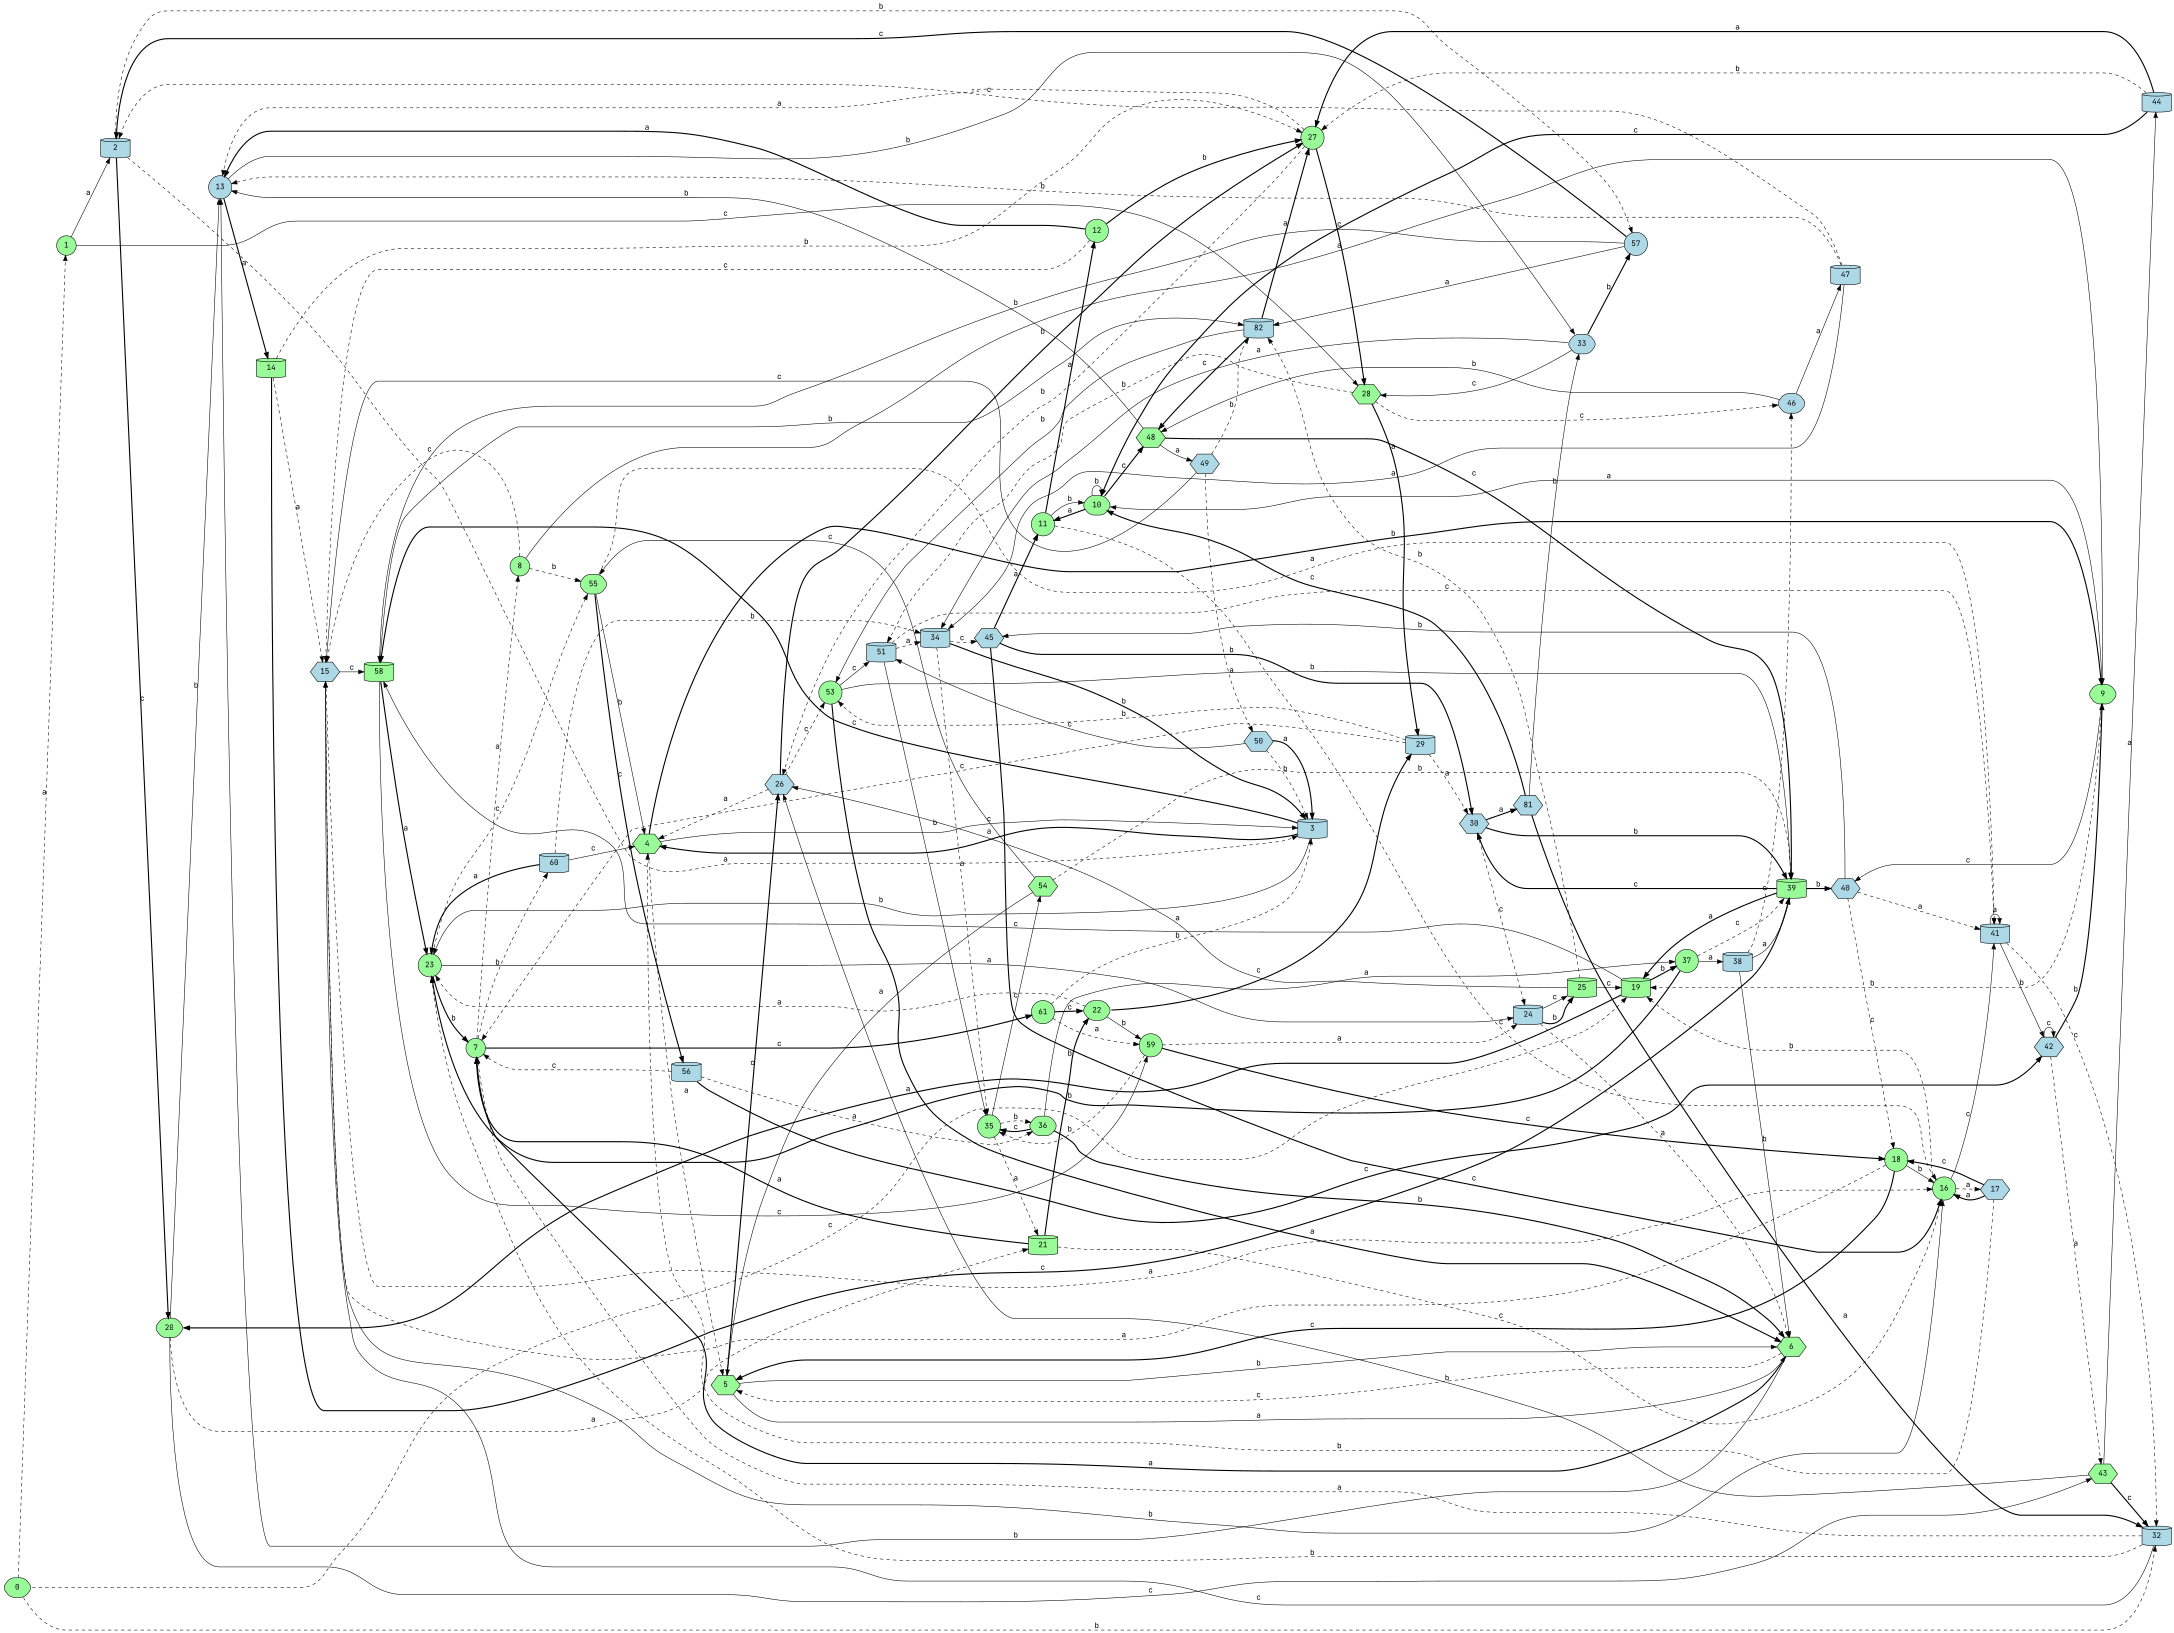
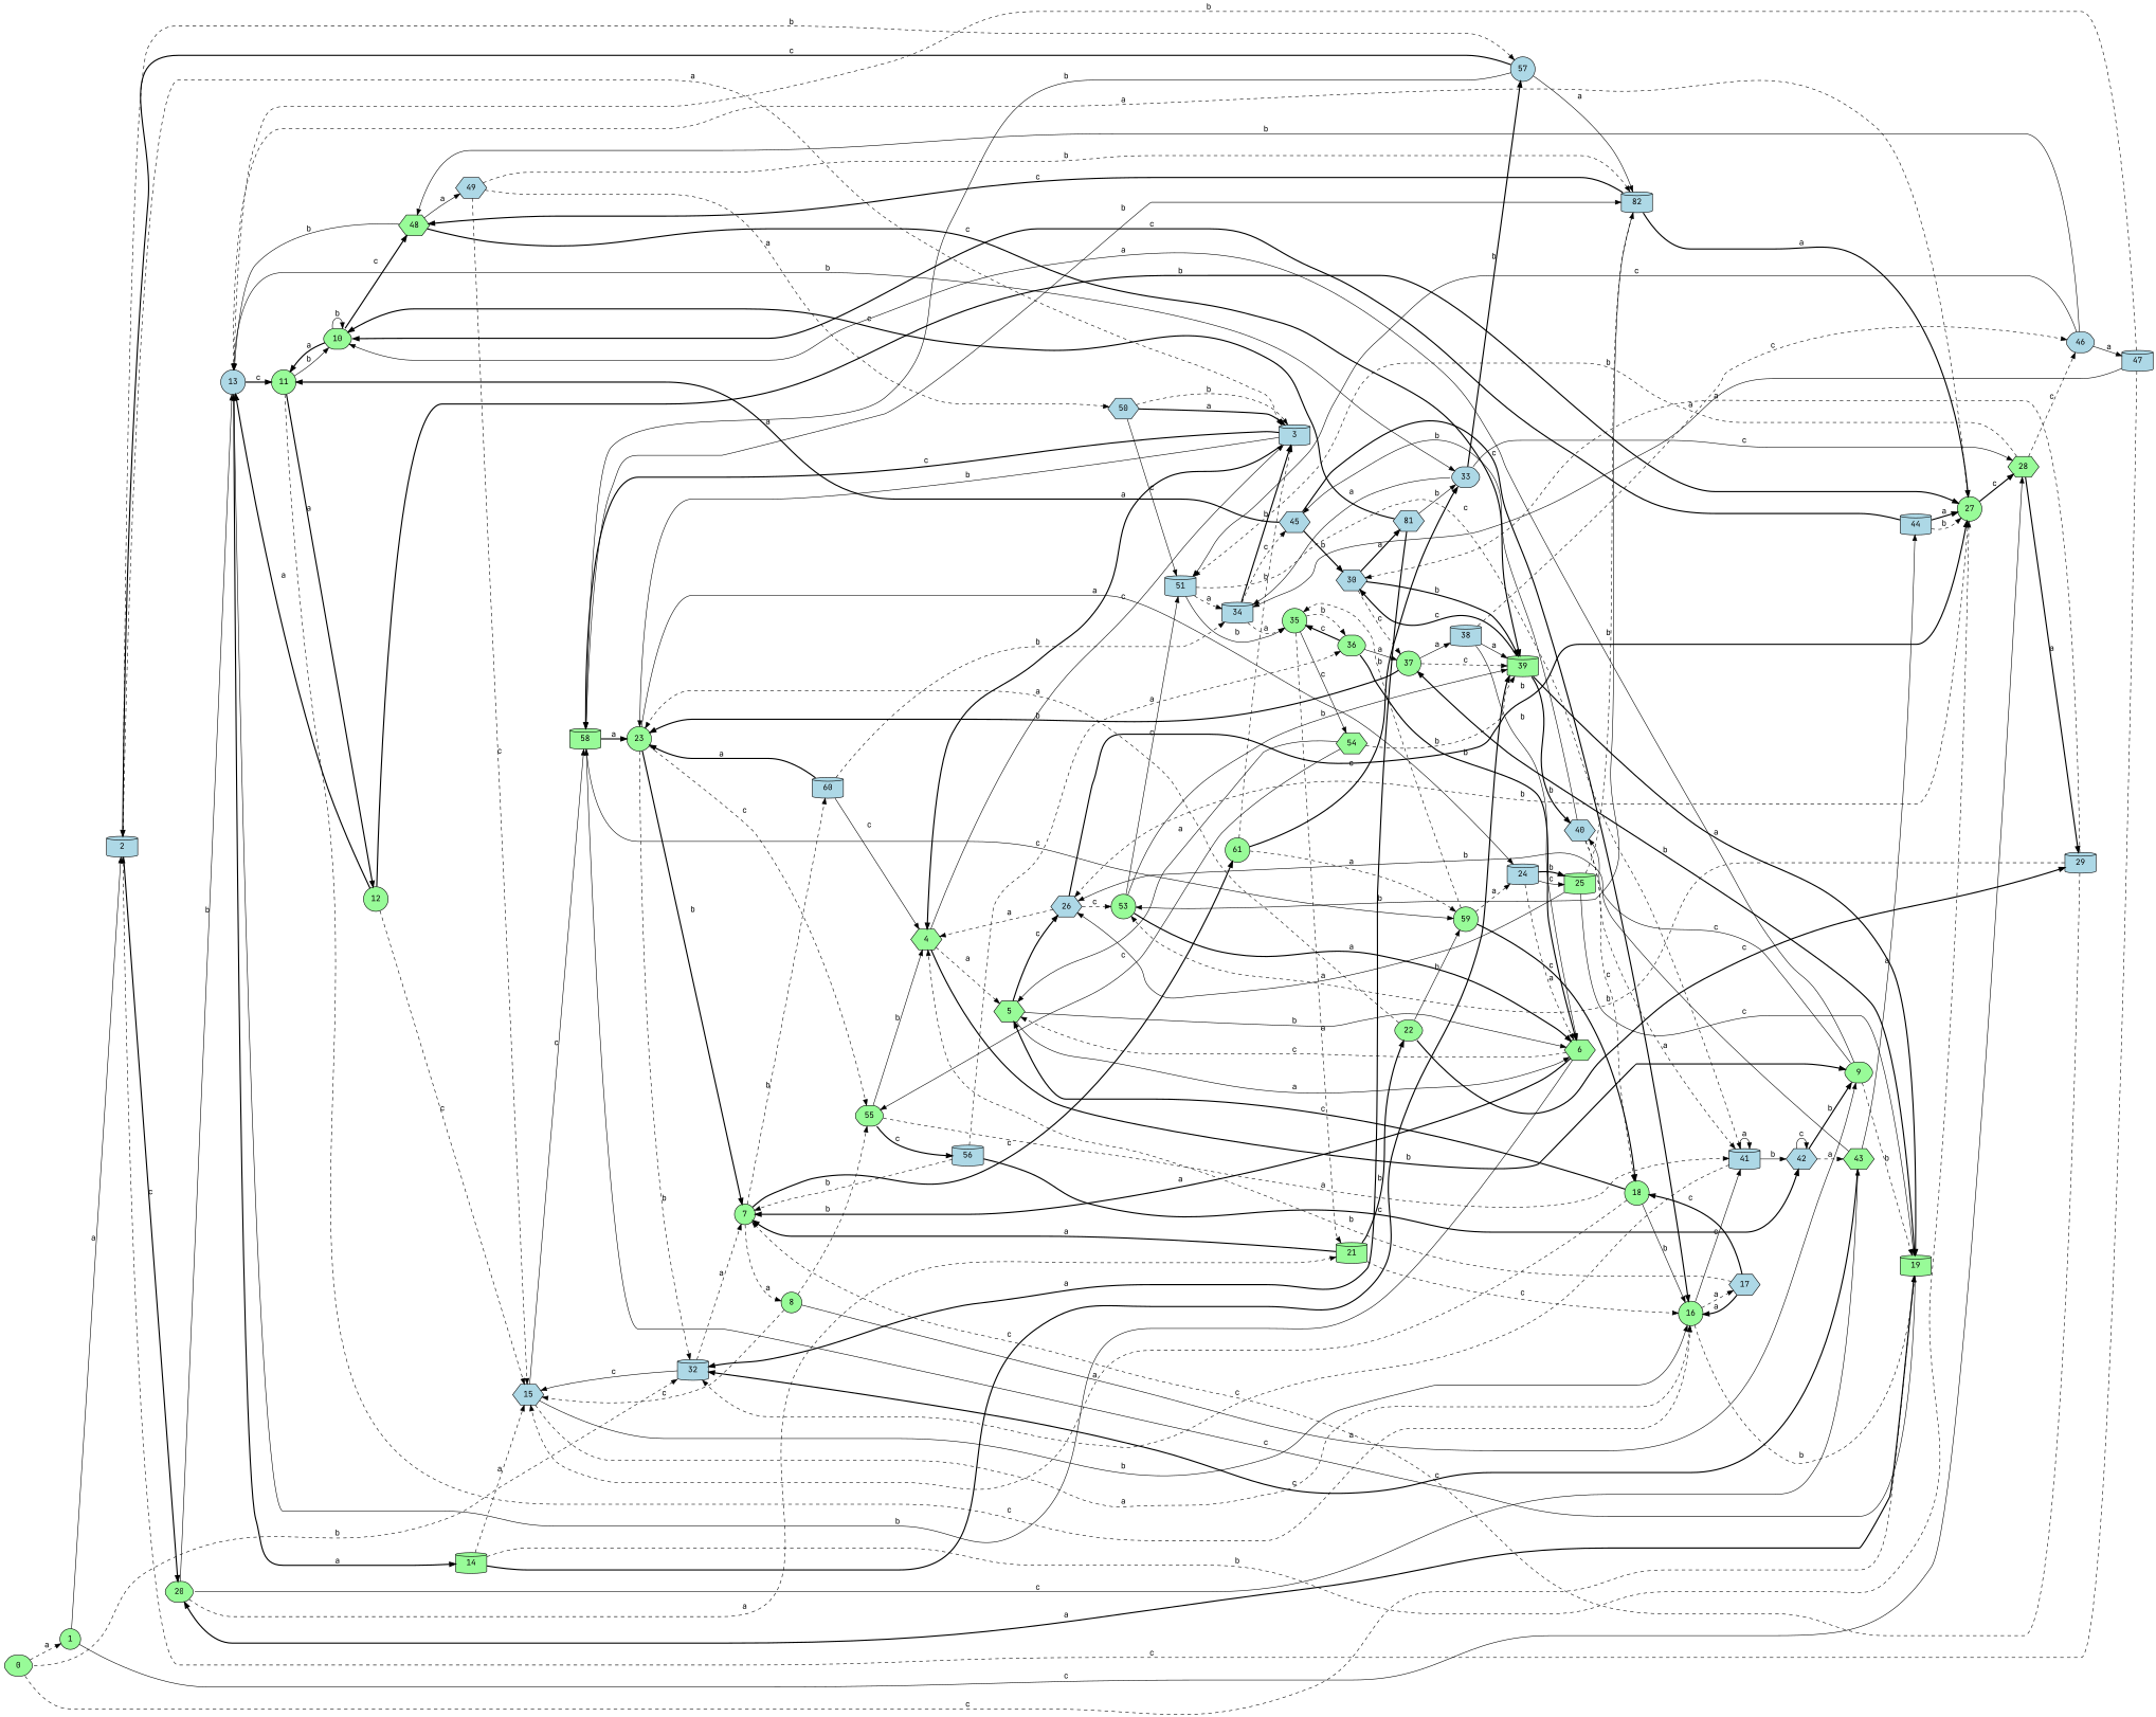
  digraph {
    fontname="JetBrains Mono"
    rankdir=LR
    node [color=black fillcolor=palegreen fontname="JetBrains Mono" shape=hexagon style=filled]
    edge [fontname="JetBrains Mono" style=dashed]
    n1 [label=0 style="rounded,filled"]
    n2 [label=1 shape=circle]
    n3 [label=19 shape=cylinder style="rounded,filled"]
    n4 [fillcolor=lightblue label=32 shape=cylinder]
    n5 [fillcolor=lightblue label=2 shape=cylinder style="rounded,filled"]
    n6 [label=28]
    n7 [label=58 shape=cylinder]
    n8 [label=20 style="rounded,filled"]
    n9 [label=37 shape=circle]
    n10 [label=23 shape=circle style="rounded,filled"]
    n11 [label=7 shape=circle]
    n12 [fillcolor=lightblue label=15]
    n13 [fillcolor=lightblue label=3 shape=cylinder style="rounded,filled"]
    n14 [fillcolor=lightblue label=57 shape=circle]
    n15 [fillcolor=lightblue label=29 shape=cylinder style="rounded,filled"]
    n16 [fillcolor=lightblue label=46 style="rounded,filled"]
    n17 [fillcolor=lightblue label=51 shape=cylinder]
    n18 [label=59 shape=circle]
    n19 [fillcolor=lightblue label=82 shape=cylinder style="rounded,filled"]
    n20 [label=4]
    n21 [fillcolor=lightblue label=13 shape=circle style="rounded,filled"]
    n22 [label=21 shape=cylinder]
    n23 [label=43]
    n24 [label=5]
    n25 [label=9 style="rounded,filled"]
    n26 [label=55 style="rounded,filled"]
    n27 [fillcolor=lightblue label=24 shape=cylinder]
    n28 [label=6]
    n29 [fillcolor=lightblue label=26]
    n30 [label=10 style="rounded,filled"]
    n31 [fillcolor=lightblue label=40]
    n32 [label=27 shape=circle style="rounded,filled"]
    n33 [label=53 shape=circle]
    n34 [label=8 shape=circle]
    n35 [fillcolor=lightblue label=60 shape=cylinder]
    n36 [label=61 shape=circle style="rounded,filled"]
    n37 [label=11 shape=circle style="rounded,filled"]
    n38 [label=14 shape=cylinder style="rounded,filled"]
    n39 [fillcolor=lightblue label=33 style="rounded,filled"]
    n40 [fillcolor=lightblue label=34 shape=cylinder style="rounded,filled"]
    n41 [label=22 style="rounded,filled"]
    n42 [label=16 shape=circle]
    n43 [fillcolor=lightblue label=41 shape=cylinder]
    n44 [fillcolor=lightblue label=56 shape=cylinder style="rounded,filled"]
    n45 [label=48]
    n46 [label=18 shape=circle]
    n47 [fillcolor=lightblue label=45]
    n48 [label=12 shape=circle style="rounded,filled"]
    n49 [label=39 shape=cylinder]
    n50 [fillcolor=lightblue label=49]
    n51 [fillcolor=lightblue label=17]
    n52 [fillcolor=lightblue label=30]
    n53 [fillcolor=lightblue label=42]
    n54 [fillcolor=lightblue label=38 shape=cylinder style="rounded,filled"]
    n55 [fillcolor=lightblue label=44 shape=cylinder]
    n56 [label=35 shape=circle style="rounded,filled"]
    n57 [label=25 shape=cylinder]
    n58 [fillcolor=lightblue label=47 shape=cylinder]
    n59 [fillcolor=lightblue label=81]
    n60 [label=36 style="rounded,filled"]
    n61 [label=54]
    n62 [fillcolor=lightblue label=50]
    n1 -> n2 [label=a]
    n1 -> n3 [label=c]
    n1 -> n4 [label=b]
    n2 -> n5 [label=a style=solid]
    n2 -> n6 [label=c style=solid]
    n3 -> n7 [label=c style=solid]
    n3 -> n8 [label=a style=bold]
    n3 -> n9 [label=b style=bold]
-   n4 -> n10 [label=b]
+   n10 -> n4 [label=b]
    n4 -> n11 [label=a]
    n4 -> n12 [label=c style=solid]
    n5 -> n8 [label=c style=bold]
    n5 -> n13 [label=a]
    n5 -> n14 [label=b]
    n6 -> n15 [label=a style=bold]
    n6 -> n16 [label=c]
    n6 -> n17 [label=b]
    n7 -> n10 [label=a style=bold]
    n7 -> n18 [label=c style=solid]
    n7 -> n19 [label=b style=solid]
    n8 -> n21 [label=b style=solid]
    n8 -> n22 [label=a]
    n8 -> n23 [label=c style=solid]
    n9 -> n10 [label=b style=bold]
    n9 -> n49 [label=c]
    n9 -> n54 [label=a style=solid]
    n10 -> n11 [label=b style=bold]
    n10 -> n26 [label=c]
    n10 -> n27 [label=a style=solid]
    n11 -> n34 [label=a]
    n11 -> n35 [label=b]
    n11 -> n36 [label=c style=bold]
    n12 -> n7 [label=c style=solid]
    n12 -> n42 [label=a]
    n12 -> n42 [label=b style=solid]
    n13 -> n7 [label=c style=bold]
    n13 -> n10 [label=b style=solid]
    n13 -> n20 [label=a style=bold]
    n14 -> n5 [label=c style=bold]
    n14 -> n7 [label=b style=solid]
    n14 -> n19 [label=a style=solid]
    n15 -> n11 [label=c]
    n15 -> n33 [label=b]
    n15 -> n52 [label=a]
+   n16 -> n17 [label=c style=solid]
    n16 -> n45 [label=b style=solid]
    n16 -> n58 [label=a style=solid]
    n17 -> n40 [label=a]
    n17 -> n43 [label=c]
    n17 -> n56 [label=b style=solid]
    n18 -> n27 [label=a]
    n18 -> n46 [label=c style=bold]
    n18 -> n56 [label=b]
    n19 -> n32 [label=a style=bold]
    n19 -> n33 [label=b style=solid]
    n19 -> n45 [label=c style=bold]
    n20 -> n13 [label=c style=solid]
    n20 -> n24 [label=a]
    n20 -> n25 [label=b style=bold]
+   n21 -> n37 [label=c style=bold]
    n21 -> n38 [label=a style=bold]
    n21 -> n39 [label=b style=solid]
    n22 -> n11 [label=a style=bold]
    n22 -> n41 [label=b style=bold]
    n22 -> n42 [label=c]
    n23 -> n4 [label=c style=bold]
    n23 -> n29 [label=b style=solid]
    n23 -> n55 [label=a style=solid]
    n24 -> n28 [label=a style=solid]
    n24 -> n28 [label=b style=solid]
    n24 -> n29 [label=c style=bold]
    n25 -> n3 [label=b]
    n25 -> n30 [label=a style=solid]
    n25 -> n31 [label=c style=solid]
    n26 -> n20 [label=b style=solid]
    n26 -> n43 [label=a]
    n26 -> n44 [label=c style=bold]
    n27 -> n28 [label=a]
    n27 -> n57 [label=b style=bold]
    n27 -> n57 [label=c style=solid]
    n28 -> n11 [label=a style=bold]
    n28 -> n21 [label=b style=solid]
    n28 -> n24 [label=c]
    n29 -> n20 [label=a]
    n29 -> n32 [label=b style=bold]
    n29 -> n33 [label=c]
    n30 -> n30 [label=b style=solid]
    n30 -> n37 [label=a style=bold]
    n30 -> n45 [label=c style=bold]
    n31 -> n43 [label=a]
    n31 -> n46 [label=c]
    n31 -> n47 [label=b style=solid]
    n32 -> n6 [label=c style=bold]
    n32 -> n21 [label=a]
    n32 -> n29 [label=b]
    n33 -> n17 [label=c style=solid]
    n33 -> n28 [label=a style=bold]
    n33 -> n49 [label=b style=solid]
    n34 -> n12 [label=c]
    n34 -> n25 [label=a style=solid]
    n34 -> n26 [label=b]
    n35 -> n10 [label=a style=bold]
    n35 -> n20 [label=c style=solid]
    n35 -> n40 [label=b]
    n36 -> n13 [label=b]
    n36 -> n18 [label=a]
-   n36 -> n41 [label=c style=bold]
+   n36 -> n39 [label=c style=bold]
    n37 -> n30 [label=b style=solid]
    n37 -> n42 [label=c]
    n37 -> n48 [label=a style=bold]
    n38 -> n12 [label=a]
    n38 -> n32 [label=b]
    n38 -> n49 [label=c style=bold]
    n39 -> n6 [label=c style=solid]
    n39 -> n14 [label=b style=bold]
    n39 -> n40 [label=a style=solid]
    n40 -> n13 [label=b style=bold]
    n40 -> n47 [label=c]
    n40 -> n56 [label=a]
    n41 -> n10 [label=a]
    n41 -> n15 [label=c style=bold]
    n41 -> n18 [label=b style=solid]
    n42 -> n3 [label=b]
    n42 -> n43 [label=c style=solid]
    n42 -> n51 [label=a]
    n43 -> n4 [label=c]
    n43 -> n43 [label=a style=solid]
    n43 -> n53 [label=b style=solid]
-   n44 -> n11 [label=c]
+   n44 -> n11 [label=b]
    n44 -> n53 [label=c style=bold]
    n44 -> n60 [label=a]
    n45 -> n21 [label=b style=solid]
    n45 -> n49 [label=c style=bold]
    n45 -> n50 [label=a style=solid]
    n46 -> n12 [label=a]
    n46 -> n24 [label=c style=bold]
    n46 -> n42 [label=b style=solid]
    n47 -> n37 [label=a style=bold]
    n47 -> n42 [label=c style=bold]
    n47 -> n52 [label=b style=bold]
    n48 -> n12 [label=c]
    n48 -> n21 [label=a style=bold]
    n48 -> n32 [label=b style=bold]
    n49 -> n3 [label=a style=bold]
    n49 -> n31 [label=b style=bold]
    n49 -> n52 [label=c style=bold]
-   n50 -> n12 [label=c style=solid]
+   n50 -> n12 [label=c]
    n50 -> n19 [label=b]
    n50 -> n62 [label=a]
    n51 -> n20 [label=b]
    n51 -> n42 [label=a style=bold]
    n51 -> n46 [label=c style=bold]
-   n52 -> n27 [label=c]
+   n52 -> n9 [label=c]
    n52 -> n49 [label=b style=bold]
    n52 -> n59 [label=a style=bold]
    n53 -> n23 [label=a]
    n53 -> n25 [label=b style=bold]
    n53 -> n53 [label=c style=solid]
    n54 -> n16 [label=c]
    n54 -> n28 [label=b style=solid]
    n54 -> n49 [label=a style=solid]
    n55 -> n30 [label=c style=bold]
    n55 -> n32 [label=a style=bold]
    n55 -> n32 [label=b]
    n56 -> n22 [label=a]
    n56 -> n60 [label=b]
    n56 -> n61 [label=c style=solid]
    n57 -> n3 [label=c style=solid]
    n57 -> n19 [label=b]
    n57 -> n29 [label=a style=solid]
    n58 -> n5 [label=c]
    n58 -> n21 [label=b]
    n58 -> n40 [label=a style=solid]
    n59 -> n4 [label=a style=bold]
    n59 -> n30 [label=c style=bold]
    n59 -> n39 [label=b style=solid]
    n60 -> n9 [label=a style=solid]
    n60 -> n28 [label=b style=bold]
    n60 -> n56 [label=c style=bold]
    n61 -> n24 [label=a style=solid]
    n61 -> n26 [label=c style=solid]
    n61 -> n49 [label=b]
    n62 -> n13 [label=a style=bold]
    n62 -> n13 [label=b]
    n62 -> n17 [label=c style=solid]
  }
